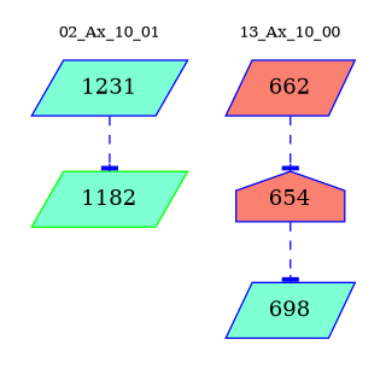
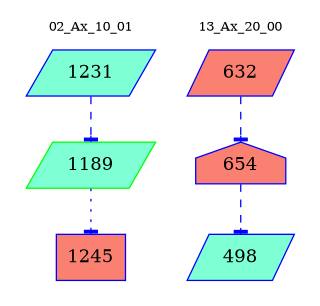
  digraph {
    node [color=blue fillcolor=aquamarine shape=parallelogram style=filled]
    edge [arrowhead=tee color=blue style=dashed]
    n1 [label=1231]
-   n2 [color=green label=1182]
-   n4 [fillcolor=salmon label=662]
+   n2 [color=green label=1189]
+   n3 [fillcolor=salmon label=1245 shape=box]
+   n4 [fillcolor=salmon label=632]
    n5 [fillcolor=salmon label=654 shape=house]
-   n6 [label=698]
+   n6 [label=498]
    subgraph cluster_1 {
      color=white
      fontsize=10
      label="02_Ax_10_01"
      n1
      n2
+     n3
    }
    subgraph cluster_2 {
      color=white
      fontsize=10
-     label="13_Ax_10_00"
+     label="13_Ax_20_00"
      n4
      n5
      n6
    }
    n1 -> n2
+   n2 -> n3 [style=dotted]
    n4 -> n5
    n5 -> n6
  }
